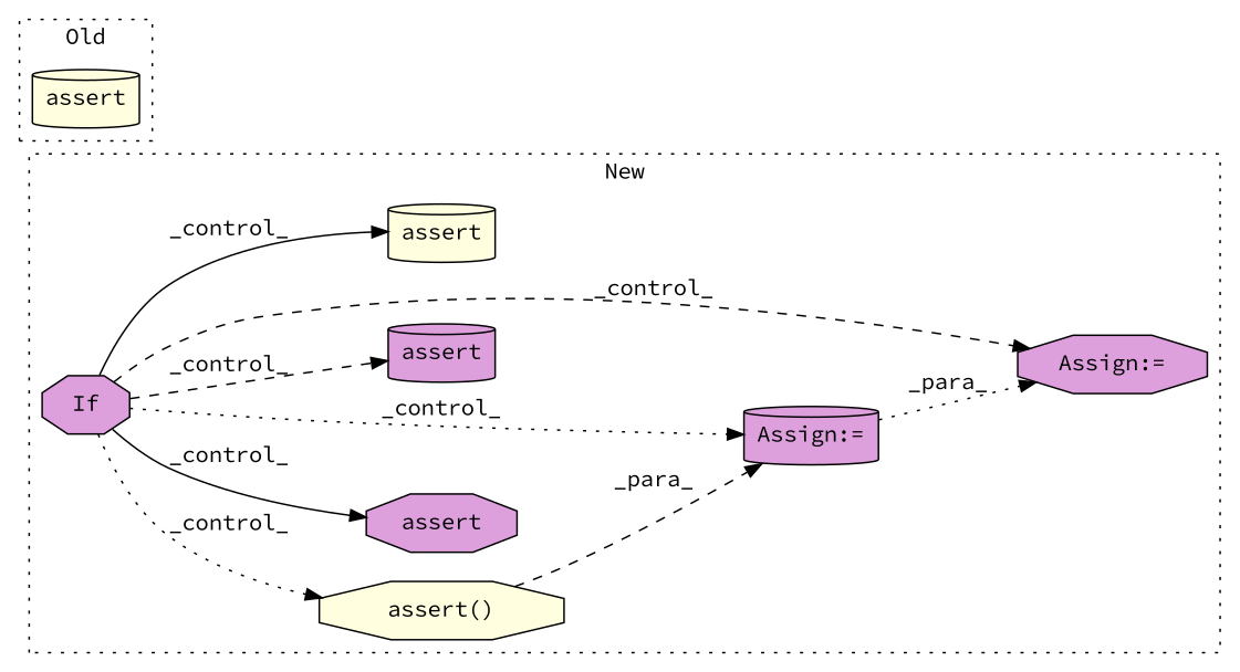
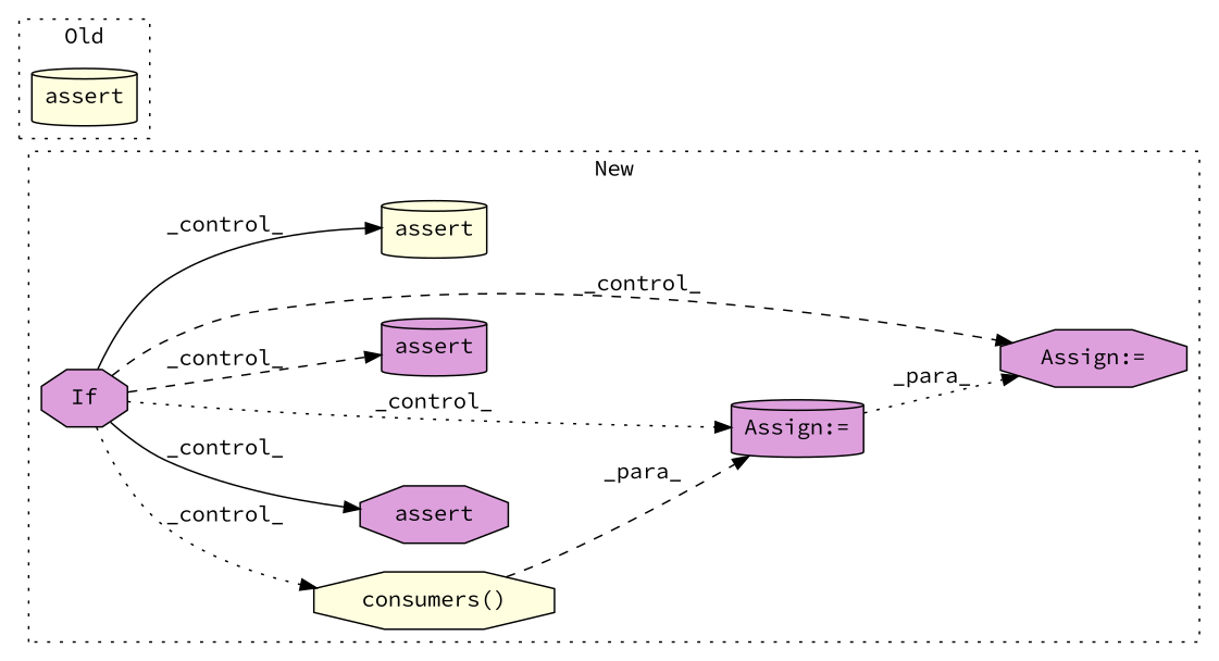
  digraph {
    rankdir=LR
    fontname="Source Code Pro"
    node [a=65 l=7 shape=octagon style=filled fillcolor=plum fontname="Source Code Pro"]
    edge [style=dashed fontname="Source Code Pro"]
-   n1 [a=75 l=36 label="assert()" s=34782 fillcolor=lightyellow]
+   n1 [a=75 l=36 label="consumers()" s=34782 fillcolor=lightyellow]
    n2 [a=96 l=3 label=If s=34543]
    n3 [label=assert s=34928]
    n4 [a=68 l=3 label="Assign:=" s=34988]
    n5 [label=assert s=34721 shape=cylinder]
    n6 [a=68 l=3 label="Assign:=" s=34779 shape=cylinder]
    n7 [label=assert s=34623 shape=cylinder fillcolor=lightyellow]
    n8 [label=assert s=35449 shape=cylinder fillcolor=lightyellow]
    subgraph cluster_1 {
      label=New
      style=dotted
      n1
      n2
      n3
      n4
      n5
      n6
      n7
    }
    subgraph cluster_2 {
      label=Old
      style=dotted
      n8
    }
    n1 -> n6 [label=_para_]
    n2 -> n1 [label=_control_ style=dotted]
    n2 -> n3 [label=_control_ style=solid]
    n2 -> n4 [label=_control_]
    n2 -> n5 [label=_control_]
    n2 -> n6 [label=_control_ style=dotted]
    n2 -> n7 [label=_control_ style=solid]
    n6 -> n4 [label=_para_ style=dotted]
  }
